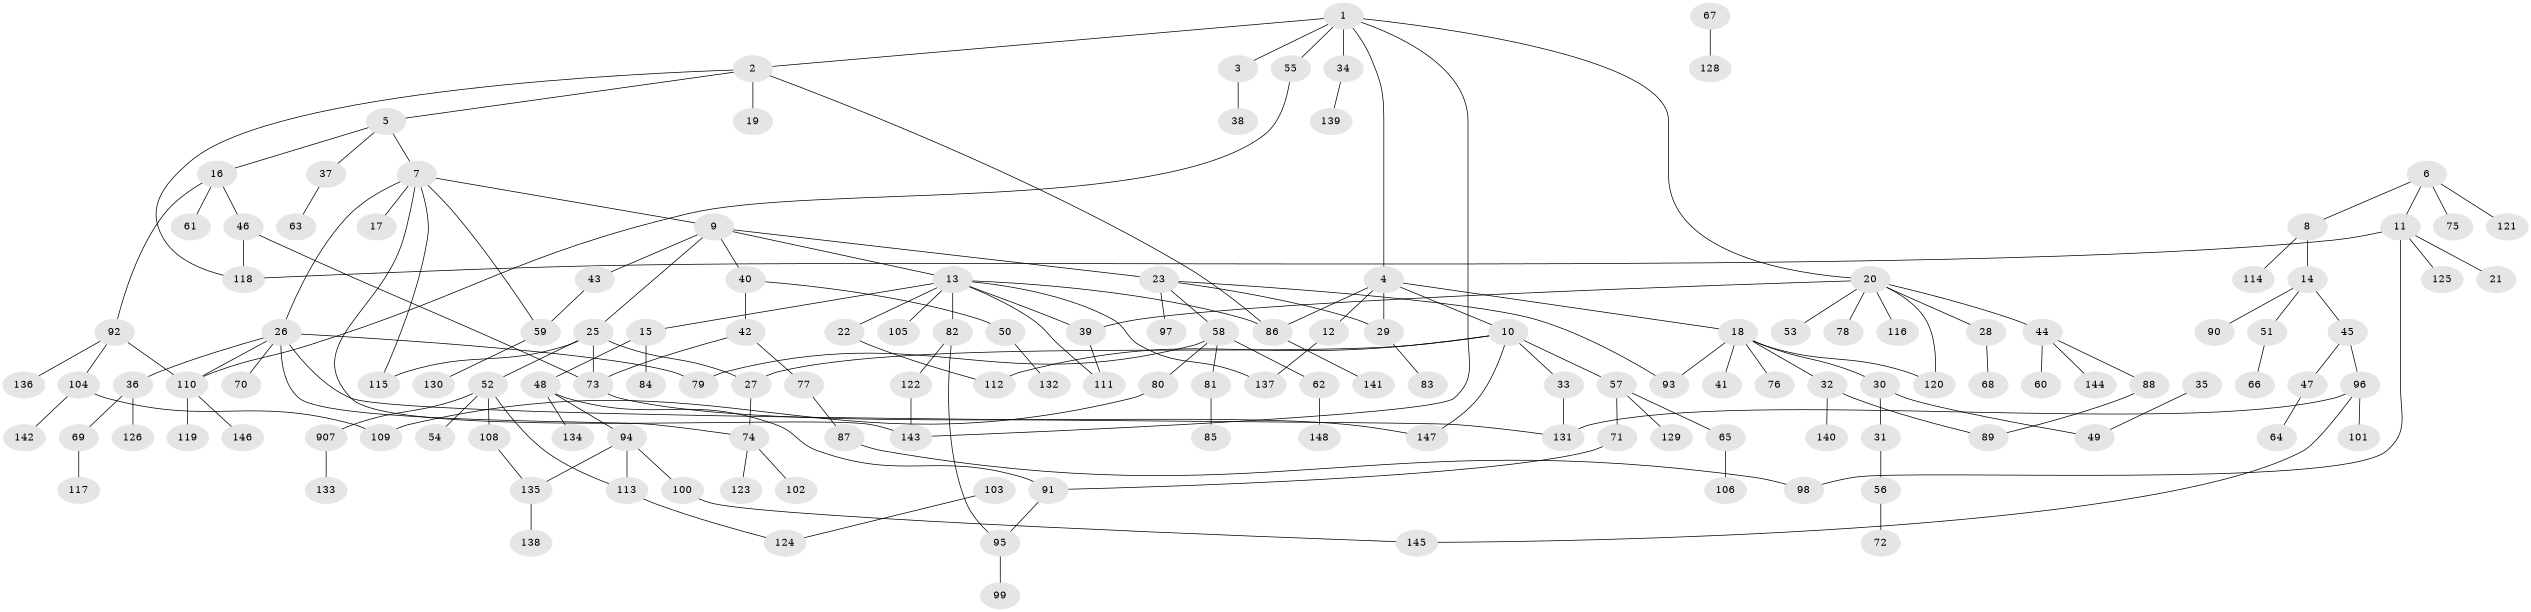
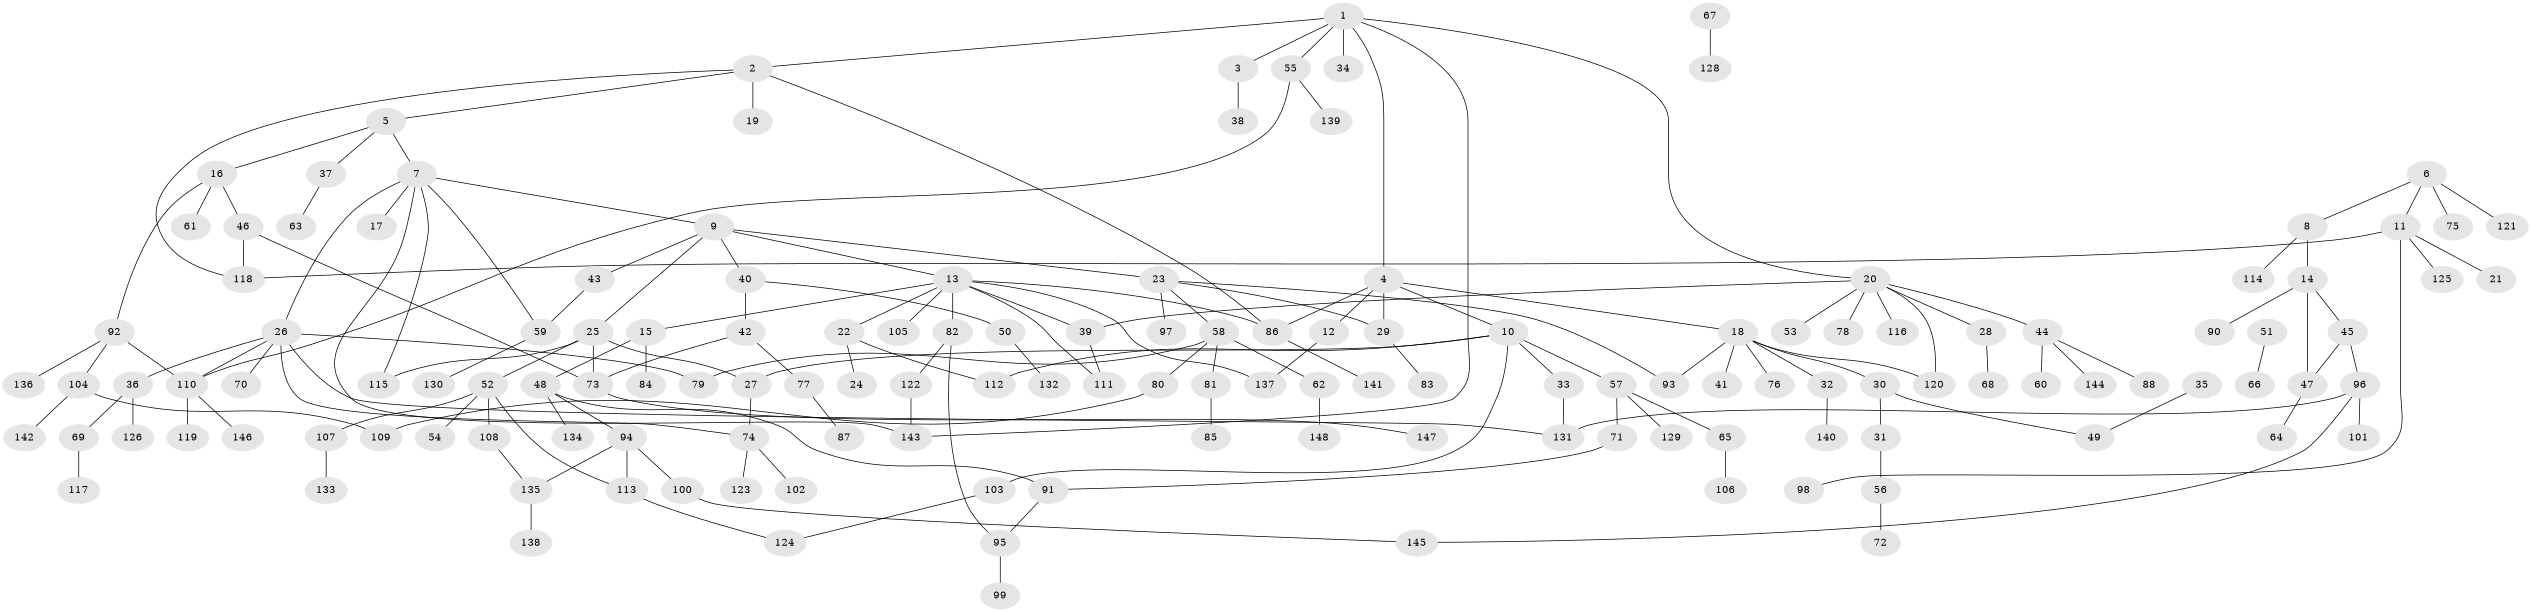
  graph {
    node [color=gray90 style=filled]
    1
    2
    3
    4
    20
    34
    55
    143
    5
    19
    86
    118
    38
    10
    12
    18
    29
    39
    120
    28
    44
    53
    78
    116
    110
    139
    7
    16
    37
    6
    8
    11
    75
    121
    141
    27
    33
    57
    103
    112
    137
    30
    32
    41
    76
    93
    83
    9
    17
    26
    59
    115
    46
    61
    92
    63
    14
    114
    21
    98
    125
    13
    23
    25
    40
    43
    36
    70
    74
    79
    131
    130
    45
    51
    90
    15
    22
    82
    105
    111
    58
    97
    52
    73
    42
    50
    65
    71
    129
    124
    48
    84
+   24
    95
    122
    47
    96
    66
    35
    49
    91
    94
    134
    104
    136
    31
-   89
    140
    68
    60
    88
    144
    62
    80
    81
-   107 [label=907]
+   107
    54
    108
    113
    147
    69
    126
    102
    123
    119
    146
    56
    72
    117
    133
    77
    132
    87
    64
    101
    145
    67
    128
    100
    135
    106
    148
    109
    85
    99
    142
    138
    1 -- 2
    1 -- 3
    1 -- 4
    1 -- 20
    1 -- 34
    1 -- 55
    1 -- 143
    2 -- 5
    2 -- 19
    2 -- 86
    2 -- 118
    3 -- 38
    4 -- 86
    4 -- 10
    4 -- 12
    4 -- 18
    4 -- 29
    20 -- 39
    20 -- 120
    20 -- 28
    20 -- 44
    20 -- 53
    20 -- 78
    20 -- 116
    55 -- 110
-   34 -- 139
+   55 -- 139
    5 -- 7
    5 -- 16
    5 -- 37
    86 -- 141
    10 -- 27
    10 -- 33
    10 -- 57
-   10 -- 147
+   10 -- 103
    10 -- 112
    12 -- 137
    18 -- 120
    18 -- 30
    18 -- 32
    18 -- 41
    18 -- 76
    18 -- 93
    29 -- 83
    39 -- 111
    28 -- 68
    44 -- 60
    44 -- 88
    44 -- 144
    110 -- 119
    110 -- 146
    7 -- 143
    7 -- 9
    7 -- 17
    7 -- 26
    7 -- 59
    7 -- 115
    16 -- 46
    16 -- 61
    16 -- 92
    37 -- 63
    6 -- 8
    6 -- 11
    6 -- 75
    6 -- 121
    8 -- 14
    8 -- 114
    11 -- 118
    11 -- 21
    11 -- 98
    11 -- 125
    27 -- 74
    33 -- 131
    57 -- 65
    57 -- 71
    57 -- 129
    103 -- 124
    30 -- 49
    30 -- 31
-   32 -- 89
    32 -- 140
    9 -- 13
    9 -- 23
    9 -- 25
    9 -- 40
    9 -- 43
    26 -- 110
    26 -- 36
    26 -- 70
    26 -- 74
    26 -- 79
    26 -- 131
    59 -- 130
    46 -- 118
    46 -- 73
    92 -- 110
    92 -- 104
    92 -- 136
    14 -- 45
-   14 -- 51
+   14 -- 47
    14 -- 90
    13 -- 86
    13 -- 39
    13 -- 137
    13 -- 15
    13 -- 22
    13 -- 82
    13 -- 105
    13 -- 111
    23 -- 29
    23 -- 93
    23 -- 58
    23 -- 97
    25 -- 27
    25 -- 115
    25 -- 52
    25 -- 73
    40 -- 42
    40 -- 50
    43 -- 59
    36 -- 69
    36 -- 126
    74 -- 102
    74 -- 123
    45 -- 47
    45 -- 96
    51 -- 66
    15 -- 48
    15 -- 84
    22 -- 112
+   22 -- 24
    82 -- 95
    82 -- 122
    58 -- 79
    58 -- 62
    58 -- 80
    58 -- 81
    52 -- 107
    52 -- 54
    52 -- 108
    52 -- 113
    73 -- 147
    42 -- 73
    42 -- 77
    50 -- 132
    65 -- 106
    71 -- 91
    48 -- 91
    48 -- 94
    48 -- 134
    95 -- 99
    122 -- 143
    47 -- 64
    96 -- 131
    96 -- 101
    96 -- 145
    35 -- 49
    91 -- 95
    94 -- 113
    94 -- 100
    94 -- 135
    104 -- 109
    104 -- 142
    31 -- 56
-   88 -- 89
    62 -- 148
    80 -- 109
    81 -- 85
    107 -- 133
    108 -- 135
    113 -- 124
    69 -- 117
    56 -- 72
    77 -- 87
-   87 -- 98
    67 -- 128
    100 -- 145
    135 -- 138
  }
